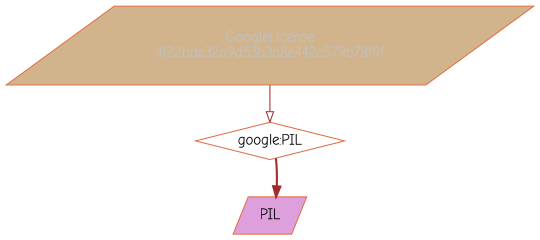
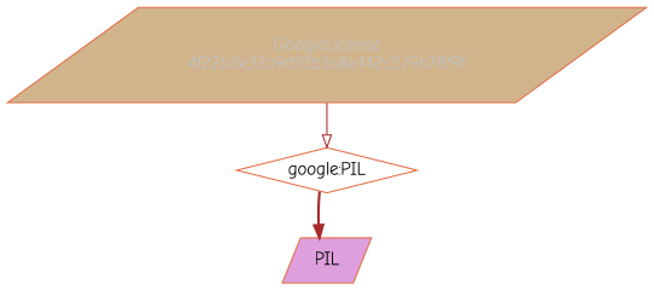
  strict digraph {
    fontname="Comic Neue"
    splines=curved
    node [color="#e06f45" fontname="Comic Neue" shape=parallelogram style=filled]
    edge [color=brown fontname="Comic Neue"]
    n1 [fillcolor=tan fontcolor=gray label="GoogleLicense\n4f22bde32a9d53b3a8e442c579b78f9f"]
    n2 [fillcolor=white label="google:PIL" shape=diamond]
    n3 [fillcolor=plum label=PIL]
    n1 -> n2 [arrowhead=onormal weight=0.5]
-   n2 -> n3 [arrowhead=normal style=bold weight=0.7]
+   n3 -> n2 [arrowhead=normal style=bold weight=0.7]
  }
